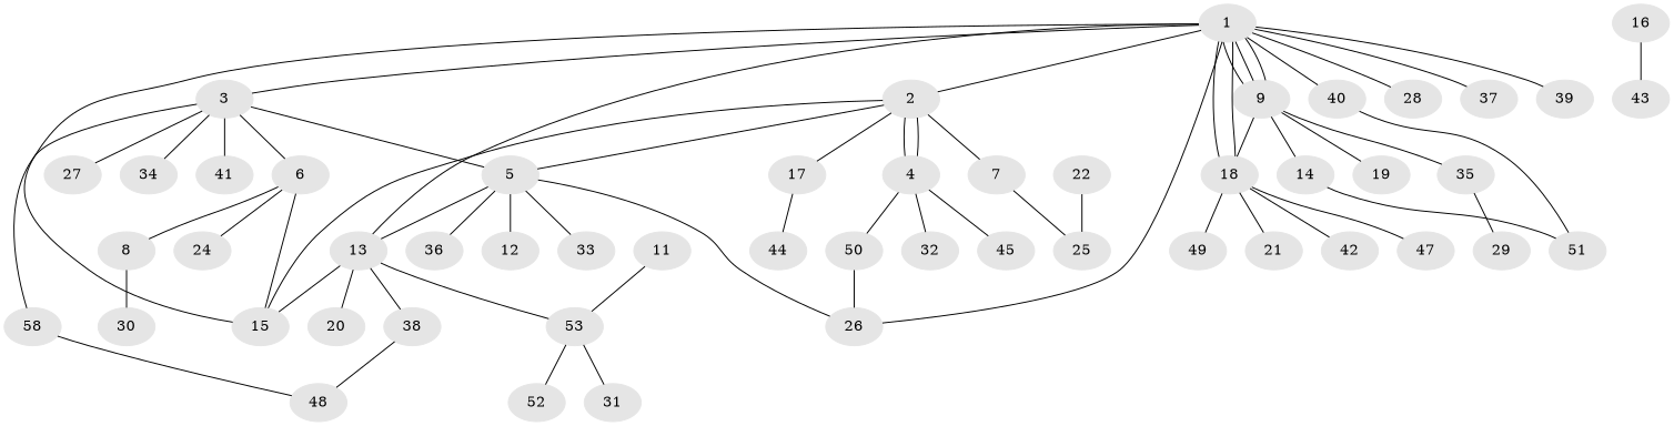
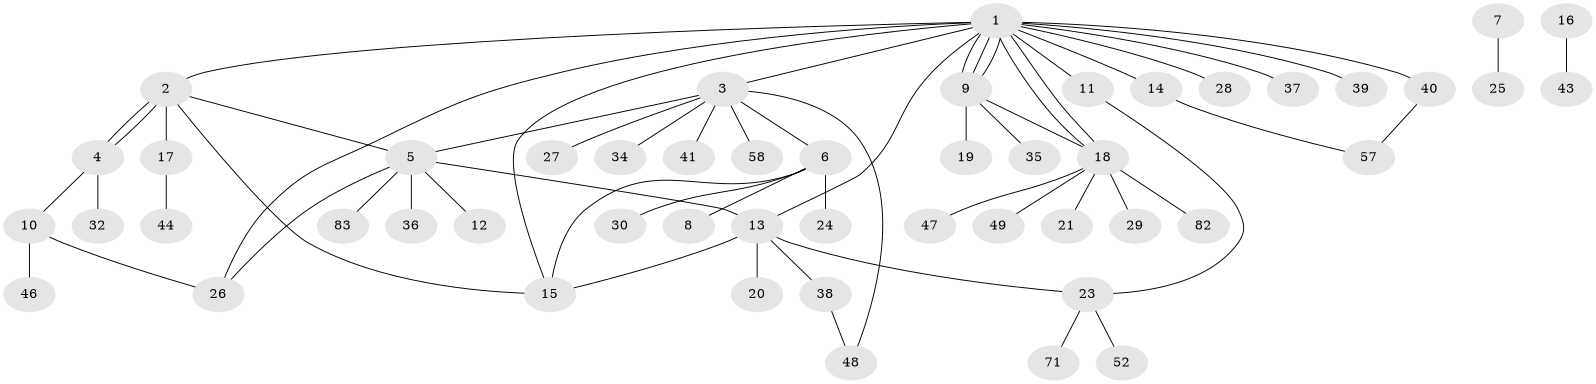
  graph {
    node [color=gray90 style=filled]
    1
    2
    3
    9
    11
    13
    14
    15
    18
    26
    28
    37
    39
    40
    4
    5
    7
    17
    6
    27
    34
    41
    48
    n24 [label=58]
    19
    35
-   23 [label=53]
+   23
    20
    38
-   51
+   51 [label=57]
    21
    29
-   42
+   42 [label=82]
    47
    49
-   10 [label=50]
+   10
    32
-   45
    12
-   33
+   33 [label=83]
    36
    25
    44
    8
    24
    30
+   46
    16
    43
-   22
-   31
+   31 [label=71]
    52
    1 -- 2
    1 -- 3
    1 -- 9
    1 -- 9
    1 -- 9
+   1 -- 11
    1 -- 13
-   9 -- 14
+   1 -- 14
    1 -- 15
    1 -- 18
    1 -- 18
    1 -- 26
    1 -- 28
    1 -- 37
    1 -- 39
    1 -- 40
    2 -- 15
    2 -- 4
    2 -- 4
    2 -- 5
-   2 -- 7
    2 -- 17
    3 -- 5
    3 -- 6
    3 -- 27
    3 -- 34
    3 -- 41
-   n24 -- 48
+   3 -- 48
    3 -- n24
    9 -- 18
    9 -- 19
    9 -- 35
    11 -- 23
    13 -- 15
    13 -- 23
    13 -- 20
    13 -- 38
    14 -- 51
    18 -- 21
-   35 -- 29
+   18 -- 29
    18 -- 42
    18 -- 47
    18 -- 49
    40 -- 51
    4 -- 10
    4 -- 32
-   4 -- 45
    5 -- 13
    5 -- 26
    5 -- 12
    5 -- 33
    5 -- 36
    7 -- 25
    17 -- 44
    6 -- 15
    6 -- 8
    6 -- 24
-   8 -- 30
+   6 -- 30
    23 -- 31
    23 -- 52
    38 -- 48
    10 -- 26
+   10 -- 46
    16 -- 43
-   22 -- 25
  }
